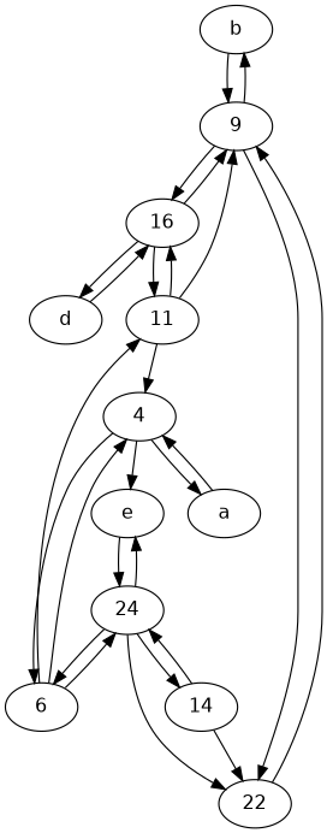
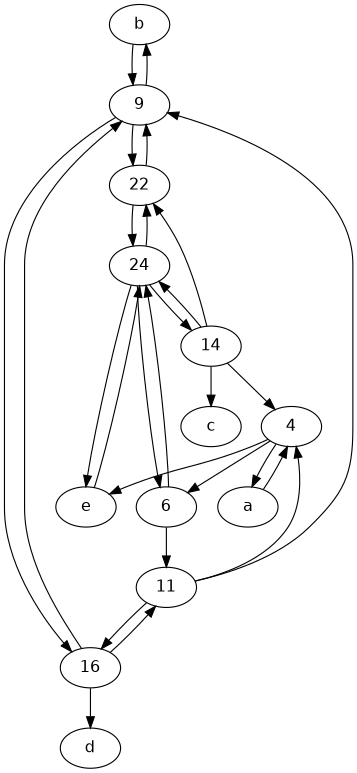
  digraph {
    fontname="DejaVu Sans"
    node [fontname="DejaVu Sans"]
    edge [fontname="DejaVu Sans"]
    b
    9
    n3 [label=16]
    22
    e
    24
    6
    14
    11
    4
    a
    d
+   c
    b -> 9
    9 -> b
    9 -> n3
    9 -> 22
    n3 -> 9
    n3 -> 11
    n3 -> d
    22 -> 9
+   22 -> 24
    e -> 24
    24 -> 22
    24 -> e
    24 -> 6
    24 -> 14
    6 -> 24
    6 -> 11
-   6 -> 4
+   14 -> 4
    14 -> 22
    14 -> 24
+   14 -> c
    11 -> 9
    11 -> n3
    11 -> 4
    4 -> e
    4 -> 6
    4 -> a
    a -> 4
-   d -> n3
  }
